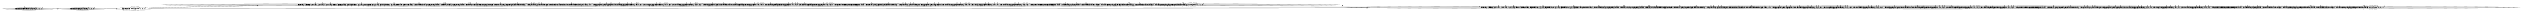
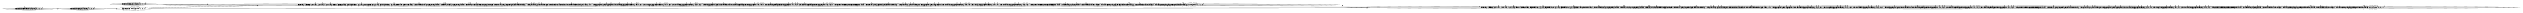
  digraph {
    rankdir=LR
    node [fillcolor=lightgray shape=diamond style=filled]
    edge [style=bold]
+   n1 [label="testPrimitiveAnyInSubquery['0', '1', '0']"]
    n2 [label="testQuery(\"SELECT SUM(val1), SUM(val2), SUM(val3) FROM (SELECT dim2, ANY_VALUE(m1) AS val1, ANY_VALUE(cnt) AS val2, ANY_VALUE(m2) AS val3 FROM foo GROUP BY dim2)\",ImmutableList.of(GroupByQuery.builder().setDataSource(GroupByQuery.builder().setDataSource(CalciteTests.DATASOURCE1).setInterval(querySegmentSpec(Filtration.eternity())).setGranularity(Granularities.ALL).setDimensions(dimensions(new DefaultDimensionSpec(\"dim2\",\"d0\"))).setAggregatorSpecs(aggregators(new FloatAnyAggregatorFactory(\"a0:a\",\"m1\"),new LongAnyAggregatorFactory(\"a1:a\",\"cnt\"),new DoubleAnyAggregatorFactory(\"a2:a\",\"m2\"))).setPostAggregatorSpecs(ImmutableList.of(new FinalizingFieldAccessPostAggregator(\"a0\",\"a0:a\"),new FinalizingFieldAccessPostAggregator(\"a1\",\"a1:a\"),new FinalizingFieldAccessPostAggregator(\"a2\",\"a2:a\"))).setContext(QUERY_CONTEXT_DEFAULT).build()).setInterval(querySegmentSpec(Filtration.eternity())).setGranularity(Granularities.ALL).setAggregatorSpecs(aggregators(new DoubleSumAggregatorFactory(\"_a0\",\"a0\"),new LongSumAggregatorFactory(\"_a1\",\"a1\"),new DoubleSumAggregatorFactory(\"_a2\",\"a2\"))).setContext(QUERY_CONTEXT_DEFAULT).build()),NullHandling.sqlCompatible()? ImmutableList.of(new Object((((edu.fdu.CPPDG.tinypdg.pe.ExpressionInfo@abb463): ImmutableList.of(new Object((((edu.fdu.CPPDG.tinypdg.pe.ExpressionInfo@abb46c))@@@3@@@['1', '1', '0']" shape=ellipse]
    n3 [label="testQuery(\"SELECT SUM(val1), SUM(val2), SUM(val3) FROM (SELECT dim2, EARLIEST(m1) AS val1, EARLIEST(cnt) AS val2, EARLIEST(m2) AS val3 FROM foo GROUP BY dim2)\",ImmutableList.of(GroupByQuery.builder().setDataSource(GroupByQuery.builder().setDataSource(CalciteTests.DATASOURCE1).setInterval(querySegmentSpec(Filtration.eternity())).setGranularity(Granularities.ALL).setDimensions(dimensions(new DefaultDimensionSpec(\"dim2\",\"d0\"))).setAggregatorSpecs(aggregators(new FloatFirstAggregatorFactory(\"a0:a\",\"m1\"),new LongFirstAggregatorFactory(\"a1:a\",\"cnt\"),new DoubleFirstAggregatorFactory(\"a2:a\",\"m2\"))).setPostAggregatorSpecs(ImmutableList.of(new FinalizingFieldAccessPostAggregator(\"a0\",\"a0:a\"),new FinalizingFieldAccessPostAggregator(\"a1\",\"a1:a\"),new FinalizingFieldAccessPostAggregator(\"a2\",\"a2:a\"))).setContext(QUERY_CONTEXT_DEFAULT).build()).setInterval(querySegmentSpec(Filtration.eternity())).setGranularity(Granularities.ALL).setAggregatorSpecs(aggregators(new DoubleSumAggregatorFactory(\"_a0\",\"a0\"),new LongSumAggregatorFactory(\"_a1\",\"a1\"),new DoubleSumAggregatorFactory(\"_a2\",\"a2\"))).setContext(QUERY_CONTEXT_DEFAULT).build()),NullHandling.sqlCompatible()? ImmutableList.of(new Object((((edu.fdu.CPPDG.tinypdg.pe.ExpressionInfo@abb4ef): ImmutableList.of(new Object((((edu.fdu.CPPDG.tinypdg.pe.ExpressionInfo@abb4f8))@@@4@@@['0', '0', '1']" shape=ellipse]
    n4 [fillcolor=white label="skipVectorize()@@@3@@@['1', '0', '1']" shape=ellipse]
    n5 [label="testPrimitiveEarliestInSubquery['0', '0', '1']"]
    n6 [label="testPrimitiveAnyInSubquery['1', '0', '0']"]
+   n1 -> n2
    n2 -> n3 [label=0 style=dashed]
    n4 -> n2
    n4 -> n3
    n5 -> n6
    n6 -> n4
  }
